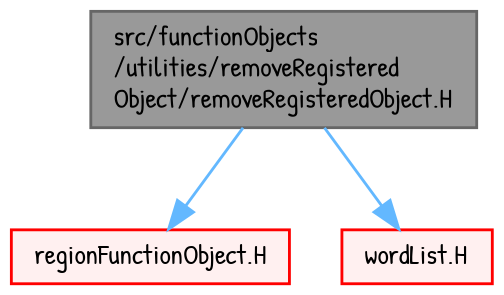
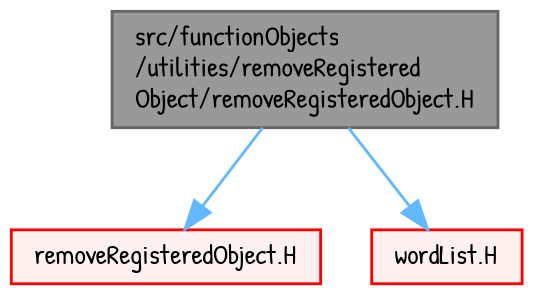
  digraph {
    fontname="Patrick Hand"
    node [color=red fillcolor="#FFF0F0" fontname="Patrick Hand" fontsize=10 shape=box style=filled]
    edge [color=steelblue1 fontname="Patrick Hand" fontsize=10 labelfontname=Helvetica labelfontsize=10 style=solid]
    n1 [color=gray40 fillcolor=grey60 fontcolor=black height=0.2 label="src/functionObjects\l/utilities/removeRegistered\lObject/removeRegisteredObject.H" width=0.4]
-   n2 [height=0.2 label="regionFunctionObject.H" width=0.4]
+   n2 [height=0.2 label="removeRegisteredObject.H" width=0.4]
    n3 [height=0.2 label="wordList.H" width=0.4]
    n1 -> n2
    n1 -> n3
  }
